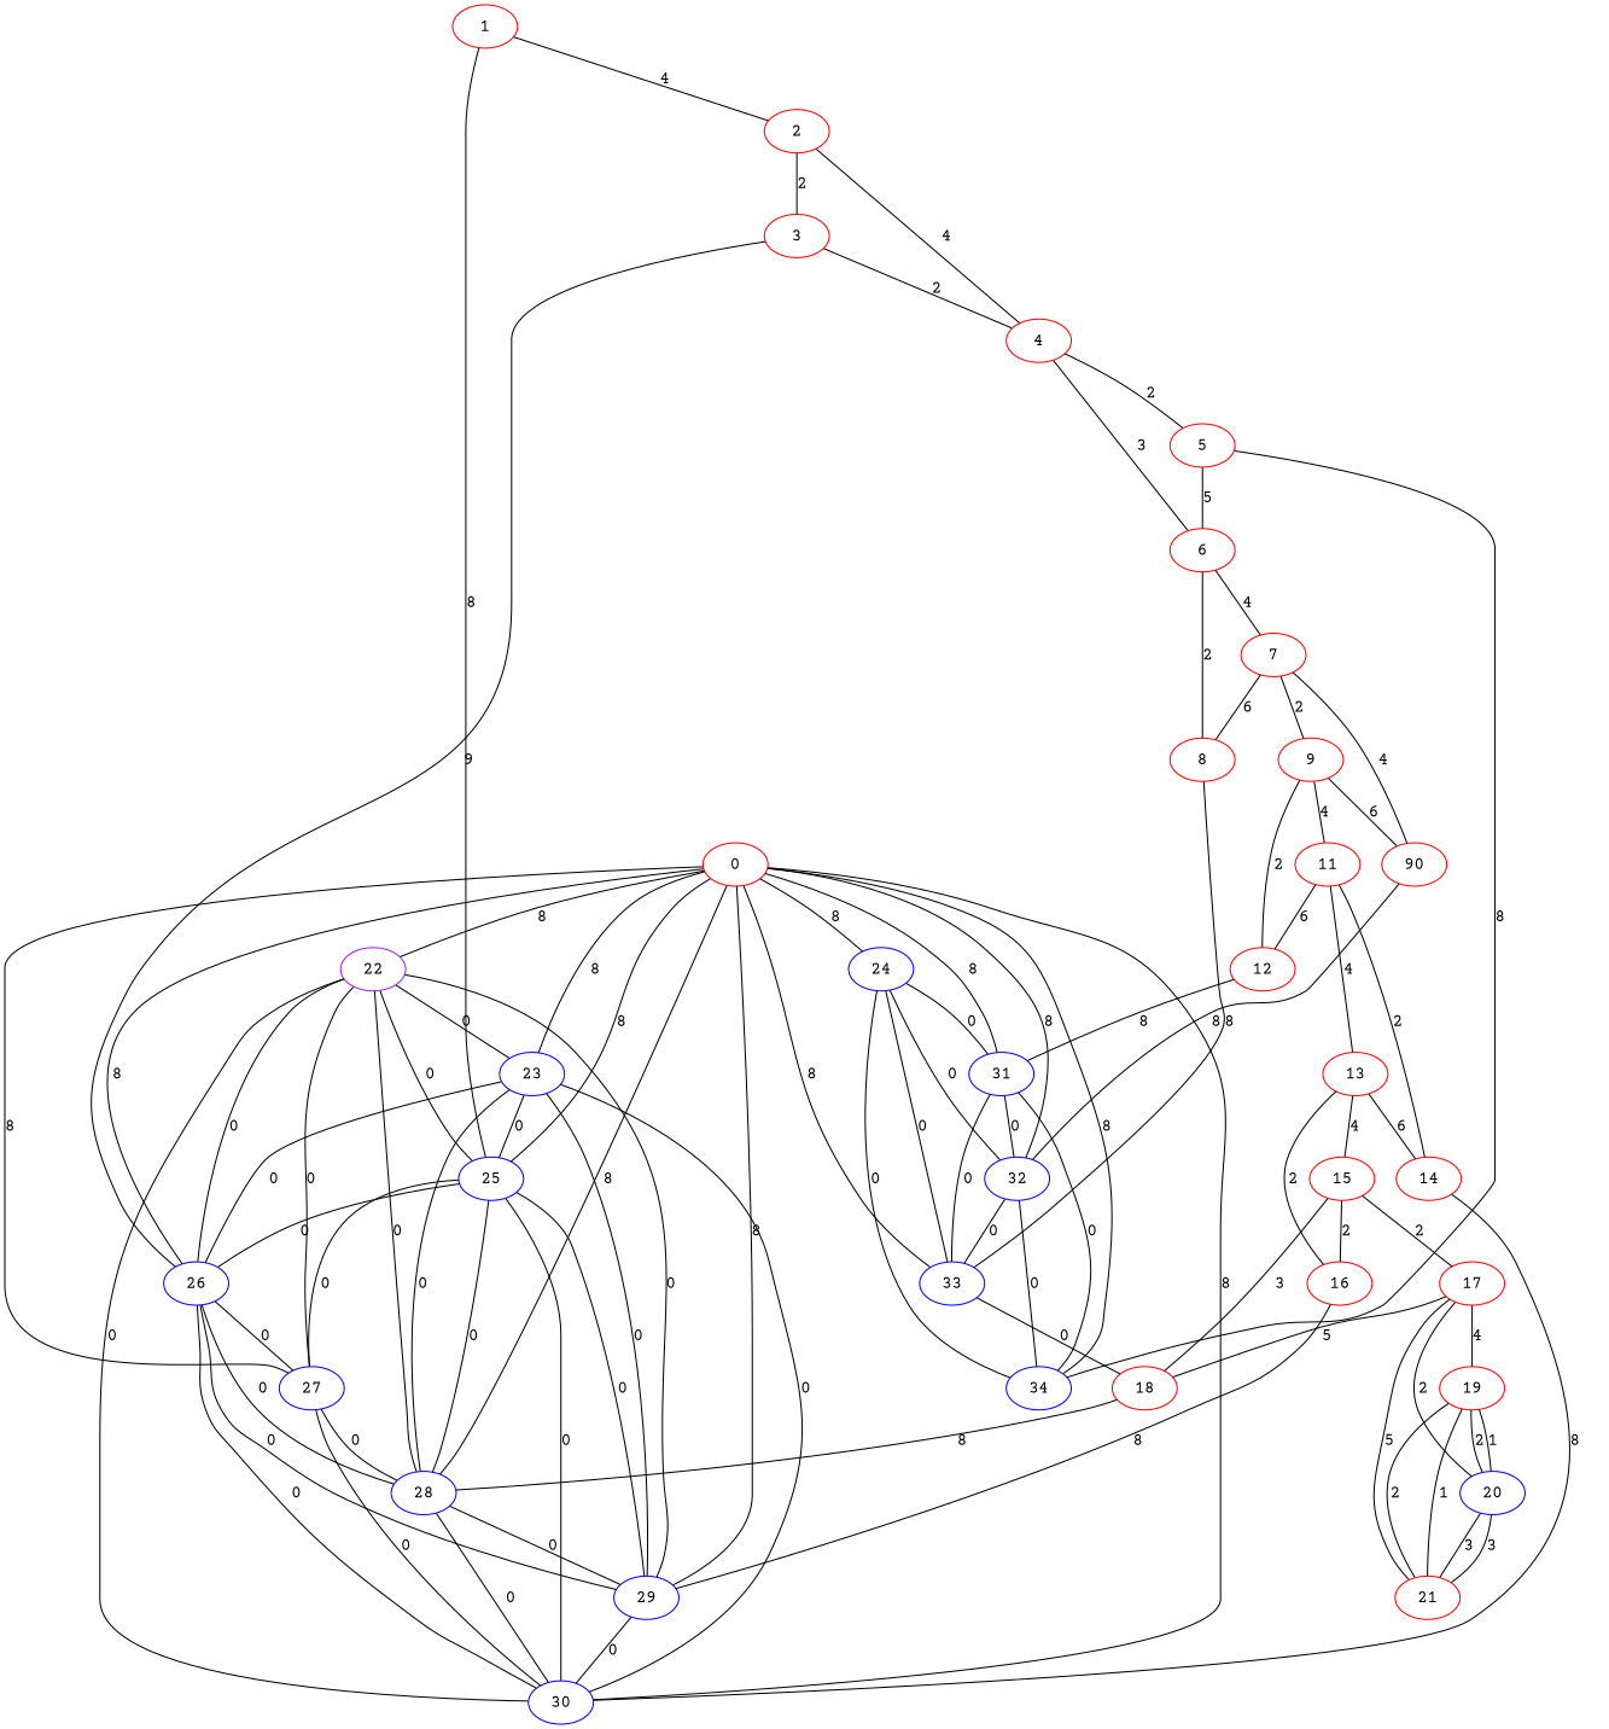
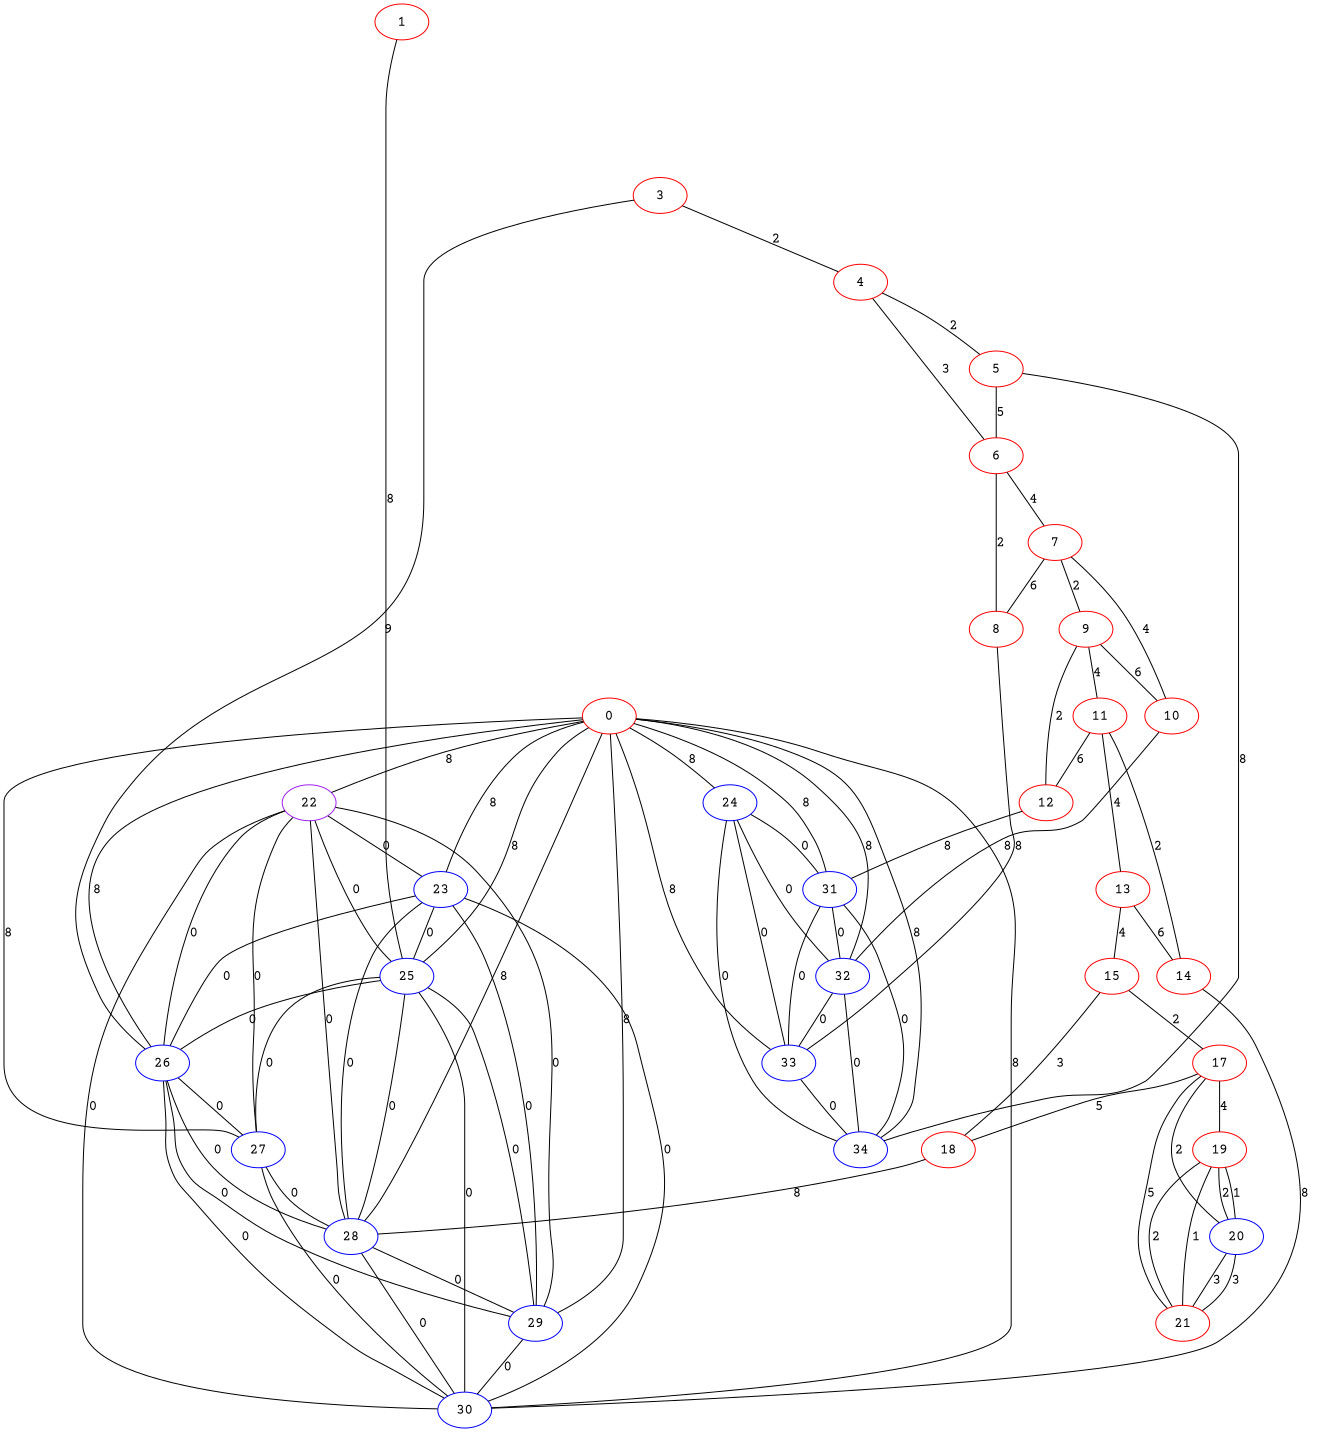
  graph {
    fontname="Courier Prime"
    node [color=red fontname="Courier Prime" weight=1]
    edge [fontname="Courier Prime"]
    22 [color=purple weight=4]
    0
    23 [color=blue weight=3]
    24 [color=blue weight=3]
    25 [color=blue weight=3]
    26 [color=blue weight=3]
    27 [color=blue weight=3]
    28 [color=blue weight=3]
    29 [color=blue weight=3]
    30 [color=blue weight=3]
    31 [color=blue weight=3]
    32 [color=blue weight=3]
    33 [color=blue weight=3]
    34 [color=blue weight=3]
    1
-   2
    3
    4
    5
    6
    7
    8
    9
-   10 [label=90]
+   10
    11
    12
    13
    14
    15
-   16
    17
    18
    19
    20 [color=blue]
    21
    22 -- 23 [label=0]
    22 -- 25 [label=0]
    22 -- 26 [label=0]
    22 -- 27 [label=0]
    22 -- 28 [label=0]
    22 -- 29 [label=0]
    22 -- 30 [label=0]
    0 -- 22 [label=8]
    0 -- 23 [label=8]
    0 -- 24 [label=8]
    0 -- 25 [label=8]
    0 -- 26 [label=8]
    0 -- 27 [label=8]
    0 -- 28 [label=8]
    0 -- 29 [label=8]
    0 -- 30 [label=8]
    0 -- 31 [label=8]
    0 -- 32 [label=8]
    0 -- 33 [label=8]
    0 -- 34 [label=8]
    23 -- 25 [label=0]
    23 -- 26 [label=0]
    23 -- 28 [label=0]
    23 -- 29 [label=0]
    23 -- 30 [label=0]
    24 -- 31 [label=0]
    24 -- 32 [label=0]
    24 -- 33 [label=0]
    24 -- 34 [label=0]
    25 -- 26 [label=0]
    25 -- 27 [label=0]
    25 -- 28 [label=0]
    25 -- 29 [label=0]
    25 -- 30 [label=0]
    26 -- 27 [label=0]
    26 -- 28 [label=0]
    26 -- 29 [label=0]
    26 -- 30 [label=0]
    27 -- 28 [label=0]
    27 -- 30 [label=0]
    28 -- 29 [label=0]
    28 -- 30 [label=0]
    29 -- 30 [label=0]
    31 -- 32 [label=0]
    31 -- 33 [label=0]
    31 -- 34 [label=0]
    32 -- 33 [label=0]
    32 -- 34 [label=0]
-   33 -- 18 [label=0]
+   33 -- 34 [label=0]
    1 -- 25 [label=8]
-   1 -- 2 [label=4]
-   2 -- 3 [label=2]
-   2 -- 4 [label=4]
    3 -- 26 [label=9]
    3 -- 4 [label=2]
    4 -- 5 [label=2]
    4 -- 6 [label=3]
    5 -- 34 [label=8]
    5 -- 6 [label=5]
    6 -- 7 [label=4]
    6 -- 8 [label=2]
    7 -- 8 [label=6]
    7 -- 9 [label=2]
    7 -- 10 [label=4]
    8 -- 33 [label=8]
    9 -- 10 [label=6]
    9 -- 11 [label=4]
    9 -- 12 [label=2]
    10 -- 32 [label=8]
    11 -- 12 [label=6]
    11 -- 13 [label=4]
    11 -- 14 [label=2]
    12 -- 31 [label=8]
    13 -- 14 [label=6]
    13 -- 15 [label=4]
-   13 -- 16 [label=2]
    14 -- 30 [label=8]
-   15 -- 16 [label=2]
    15 -- 17 [label=2]
    15 -- 18 [label=3]
-   16 -- 29 [label=8]
    17 -- 18 [label=5]
    17 -- 19 [label=4]
    17 -- 20 [label=2]
    17 -- 21 [label=5]
    18 -- 28 [label=8]
    19 -- 20 [label=1]
    19 -- 20 [label=2]
    19 -- 21 [label=2]
    19 -- 21 [label=1]
    20 -- 21 [label=3]
    20 -- 21 [label=3]
  }
